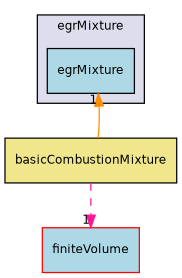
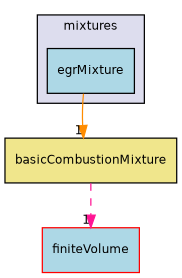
  digraph {
    compound=true
    node [fillcolor=lightblue fontname=Helvetica fontsize=10 shape=box style=filled]
    edge [headlabel=1 labeldistance=1.5 labelfontname=Helvetica labelfontsize=10]
    n1 [label=egrMixture pencolor=black]
    n2 [fillcolor=khaki label=basicCombustionMixture]
    n3 [color=red label=finiteVolume]
    subgraph cluster_1 {
      bgcolor="#ddddee"
      fontname=Helvetica
      fontsize=10
-     label=egrMixture
+     label=mixtures
      pencolor=black
      n1
    }
-   n2 -> n1 [color=darkorange style=solid]
+   n1 -> n2 [color=darkorange style=solid]
    n2 -> n3 [color=deeppink style=dashed]
  }
